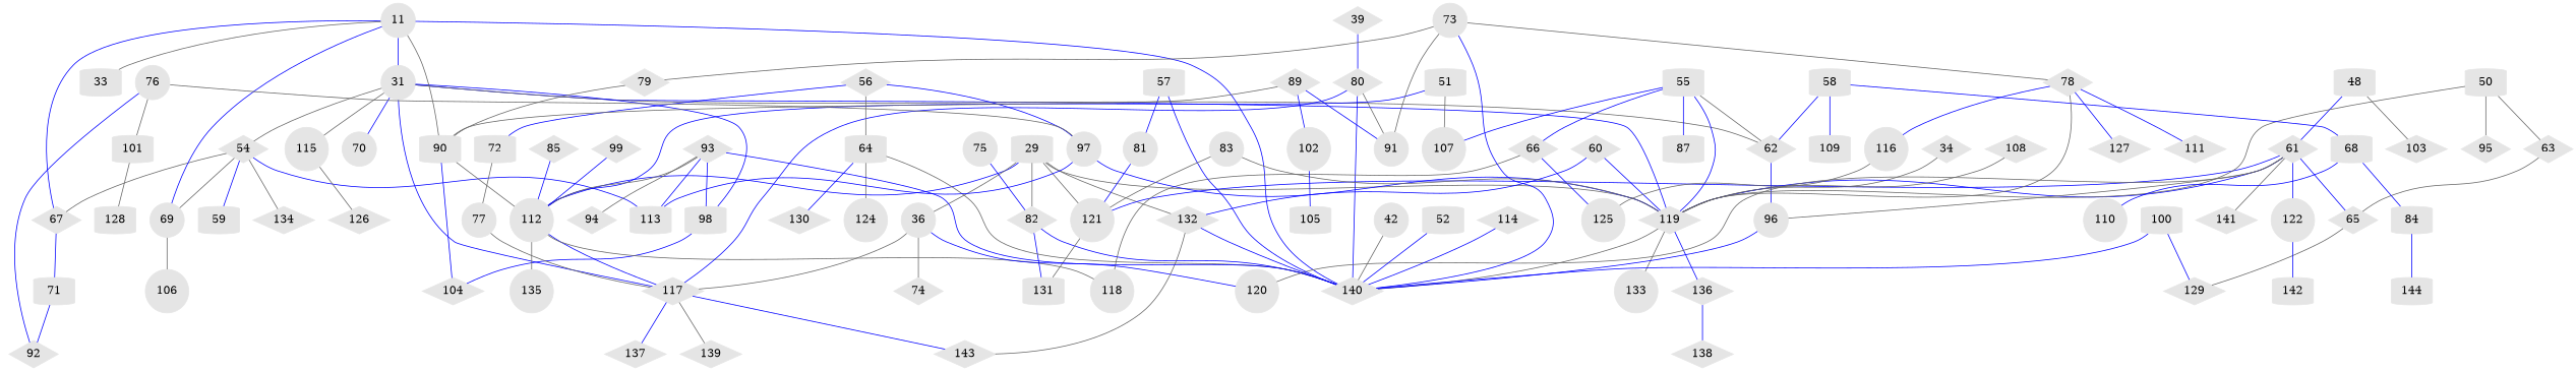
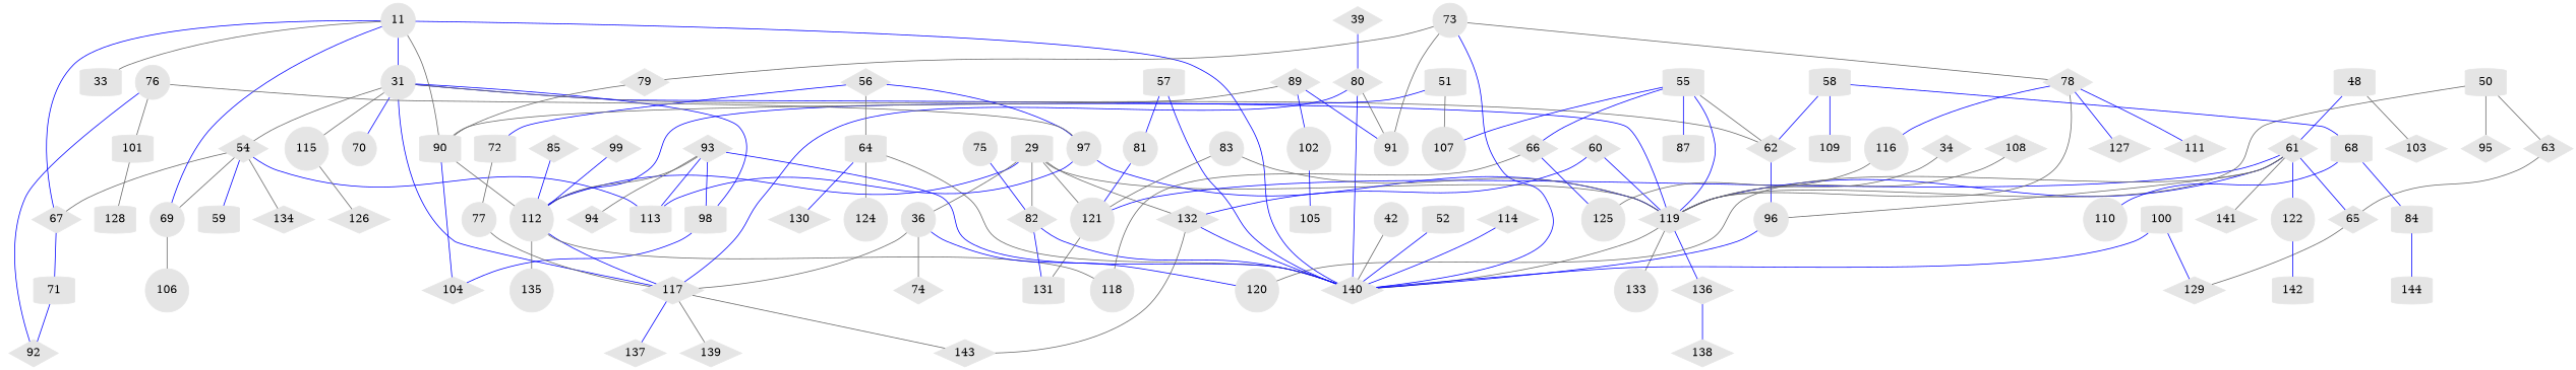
  graph {
    node [color=gray90 shape=diamond style=filled]
    edge [color=blue]
    31 [shape=circle super="+2"]
    119 [super="+5+14+86+22"]
    54 [super="+30"]
    62 [super="+19"]
    70 [shape=circle]
    98 [shape=cylinder]
    115 [shape=circle]
    117 [super="+9+13"]
    11 [shape=circle]
    33 [shape=cylinder]
    67
    69 [shape=circle super="+46"]
    90 [shape=cylinder super="+27+41"]
    140 [super="+16+123"]
    71 [shape=cylinder]
    106 [shape=circle]
    112 [shape=circle super="+49"]
    104
    29 [shape=cylinder]
    36 [shape=circle]
    82 [super="+20"]
    121 [shape=circle super="+53"]
    132 [super="+38"]
    74
    120 [shape=circle]
    131 [shape=cylinder]
    118 [shape=circle]
    135 [shape=circle]
    133 [shape=circle]
    136
    143
    59 [shape=cylinder]
    113 [shape=cylinder super="+32"]
    134
    96 [shape=circle]
    126
    137
    139
    34
    80 [super="+8"]
    91 [shape=circle]
    39
    42 [shape=circle]
    61 [super="+26+45"]
    65
    122 [shape=circle]
    141
    48 [shape=cylinder]
    103
    50 [shape=cylinder]
    63
    95
    51 [shape=cylinder]
    107 [shape=circle]
    52 [shape=cylinder]
    55 [shape=cylinder super="+44+47"]
    66
    87 [shape=cylinder]
    125 [shape=circle]
    64 [shape=cylinder]
    56
    72 [shape=cylinder]
    97 [shape=circle super="+10"]
    124 [shape=circle]
    130
    77 [shape=circle]
    57 [shape=cylinder]
    81 [shape=circle]
    58 [shape=cylinder]
    68 [shape=cylinder]
    109 [shape=cylinder]
    84 [shape=cylinder]
    110 [shape=circle]
    60
    129
    142 [shape=cylinder]
    92
    144 [shape=cylinder]
    78 [super="+15"]
    111
    116 [shape=circle]
    127
    73 [shape=circle]
    79
    75 [shape=circle]
    76 [shape=circle]
    101 [shape=cylinder]
    128 [shape=cylinder]
    83 [shape=circle]
    85
    89
    102 [shape=circle]
    105 [shape=cylinder]
    93 [super="+18"]
    94
    99
    100 [shape=cylinder]
    108
    114
    138
    31 -- 119
    31 -- 54 [color=gray40]
    31 -- 62 [color=gray40]
    31 -- 70
    31 -- 98
    31 -- 115 [color=gray40]
    31 -- 117
    119 -- 140 [color=gray40 weight=3]
    119 -- 133 [color=gray40]
    119 -- 136
    54 -- 67 [color=gray40]
    54 -- 69 [color=gray40]
    54 -- 59
    54 -- 113
    54 -- 134 [color=gray40]
    62 -- 96
    98 -- 104
    115 -- 126 [color=gray40]
-   117 -- 143
+   117 -- 143 [color=gray40]
    117 -- 137
    117 -- 139 [color=gray40]
    11 -- 31 [weight=2]
    11 -- 33 [color=gray40]
    11 -- 67
    11 -- 69
    11 -- 90 [color=gray40]
    11 -- 140 [weight=2]
    67 -- 71
    69 -- 106 [color=gray40]
    90 -- 112 [color=gray40]
    90 -- 104
    71 -- 92
    112 -- 117
    112 -- 118 [color=gray40]
    112 -- 135 [color=gray40]
    29 -- 119 [color=gray40]
    29 -- 112
    29 -- 36 [color=gray40]
    29 -- 82 [color=gray40 weight=2]
    29 -- 121 [color=gray40]
    29 -- 132 [color=gray40 weight=2]
    36 -- 117 [color=gray40]
    36 -- 74 [color=gray40]
    36 -- 120
    82 -- 140 [weight=2]
    82 -- 131
    121 -- 131 [color=gray40]
    132 -- 140 [weight=2]
    132 -- 143 [color=gray40]
    136 -- 138
    96 -- 140
    34 -- 119 [color=gray40]
    80 -- 117
    80 -- 140
    80 -- 91 [color=gray40]
    39 -- 80
    42 -- 140 [color=gray40]
    61 -- 119
    61 -- 121
    61 -- 120 [color=gray40]
    61 -- 96 [color=gray40]
    61 -- 65
    61 -- 122
    61 -- 141 [color=gray40]
    65 -- 129 [color=gray40]
    122 -- 142
    48 -- 61
    48 -- 103 [color=gray40]
    50 -- 119 [color=gray40]
    50 -- 63 [color=gray40]
    50 -- 95 [color=gray40]
    63 -- 65 [color=gray40]
    51 -- 112
    51 -- 107 [color=gray40]
    52 -- 140
    55 -- 119
    55 -- 62 [color=gray40]
    55 -- 107
    55 -- 66
    55 -- 87
    66 -- 118 [color=gray40]
    66 -- 125
    64 -- 140 [color=gray40]
    64 -- 124 [color=gray40]
    64 -- 130
    56 -- 64 [color=gray40]
    56 -- 72
    56 -- 97
    72 -- 77 [color=gray40]
    97 -- 119
    97 -- 113
    77 -- 117 [color=gray40]
    57 -- 140
    57 -- 81
    81 -- 121
    58 -- 62
    58 -- 68
    58 -- 109
    68 -- 84
    68 -- 110
    84 -- 144
    60 -- 119
    60 -- 132
    78 -- 119 [color=gray40]
    78 -- 111
    78 -- 116
    78 -- 127
    116 -- 125 [color=gray40]
    73 -- 140
    73 -- 91 [color=gray40]
    73 -- 78 [color=gray40]
    73 -- 79 [color=gray40]
    79 -- 90 [color=gray40]
    75 -- 82
    76 -- 97 [color=gray40]
    76 -- 92
    76 -- 101 [color=gray40]
    101 -- 128 [color=gray40]
    83 -- 119 [color=gray40]
    83 -- 121 [color=gray40]
    85 -- 112
    89 -- 90 [color=gray40]
    89 -- 91
    89 -- 102
    102 -- 105
    93 -- 98
    93 -- 140
    93 -- 112 [color=gray40]
    93 -- 113
    93 -- 94 [color=gray40]
    99 -- 112
    100 -- 140
    100 -- 129
    108 -- 119 [color=gray40]
    114 -- 140
  }
